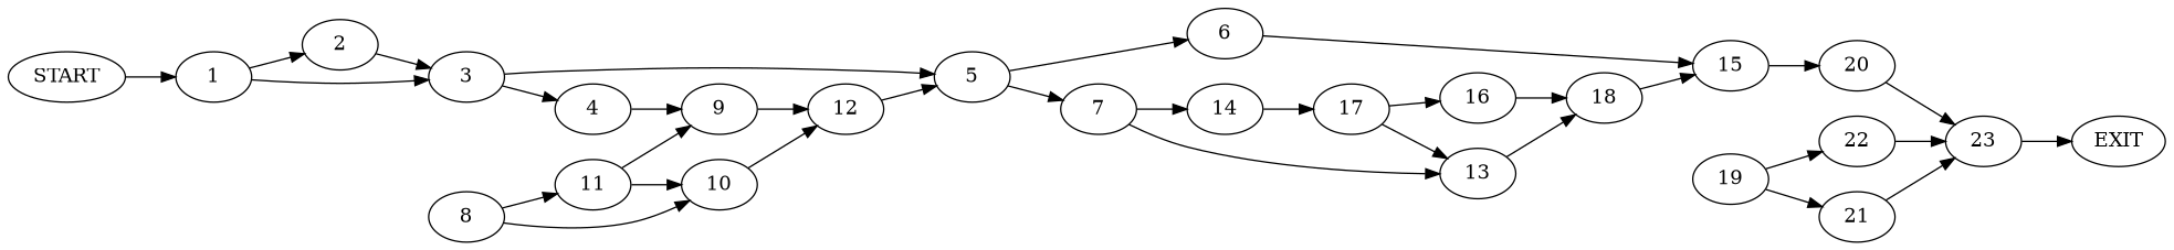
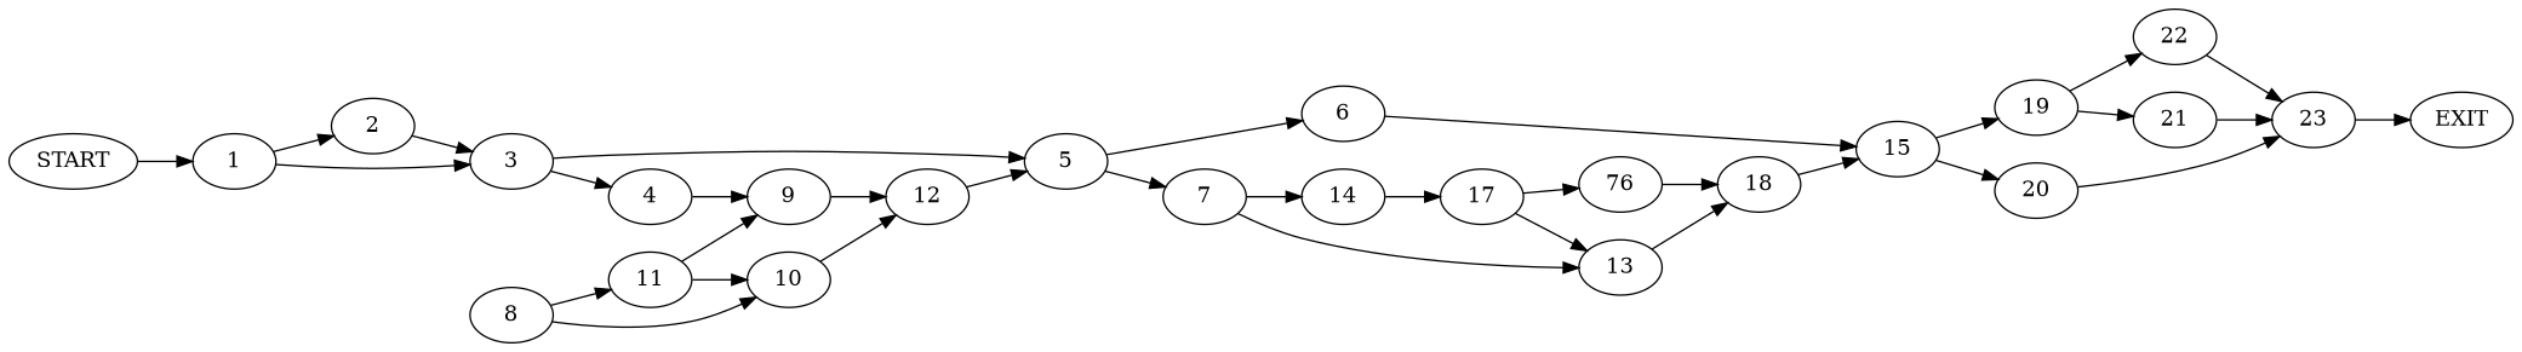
  digraph {
    rankdir=LR
    n1 [label=START]
    1
    2
    3
    n5 [label=EXIT]
    4
    5
    9
    6
    7
    8
    10
    11
    12
    15
    13
    14
    19
    20
    18
    17
-   16
+   16 [label=76]
    21
    22
    23
    n1 -> 1
    1 -> 2
    1 -> 3
    2 -> 3
    3 -> 4
    3 -> 5
    4 -> 9
    5 -> 6
    5 -> 7
    9 -> 12
    6 -> 15
    7 -> 13
    7 -> 14
    8 -> 10
    8 -> 11
    10 -> 12
    11 -> 9
    11 -> 10
    12 -> 5
+   15 -> 19
    15 -> 20
    13 -> 18
    14 -> 17
    19 -> 21
    19 -> 22
    20 -> 23
    18 -> 15
    17 -> 13
    17 -> 16
    16 -> 18
    21 -> 23
    22 -> 23
    23 -> n5
  }
